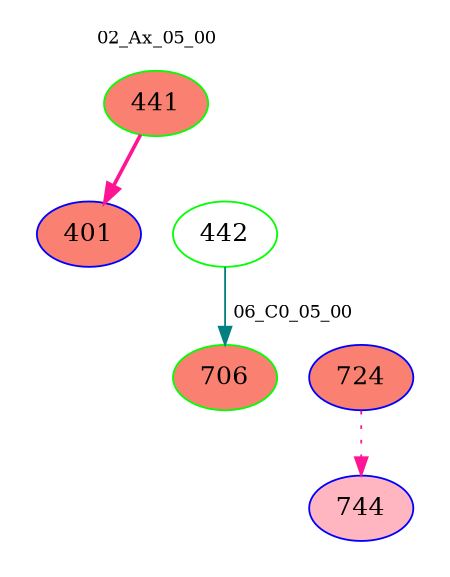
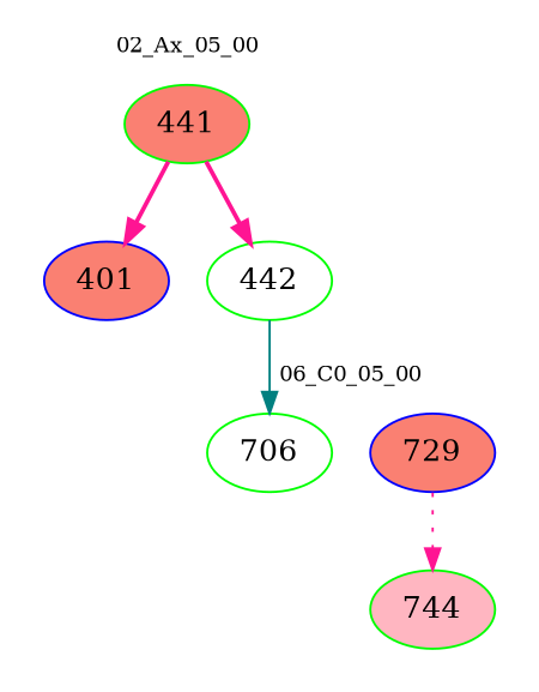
  digraph {
    node [color=green fillcolor=salmon style=filled]
    edge [color=deeppink style=bold]
    n1 [label=441]
    n2 [color=blue label=401]
    n3 [fillcolor=white label=442]
-   n4 [color=blue label=724]
-   n5 [label=706]
-   n6 [color=blue fillcolor=lightpink label=744]
+   n4 [color=blue label=729]
+   n5 [fillcolor=white label=706]
+   n6 [fillcolor=lightpink label=744]
    subgraph cluster_1 {
      color=white
      fontsize=10
      label="02_Ax_05_00"
      n1
      n2
      n3
    }
    subgraph cluster_2 {
      color=white
      fontsize=10
      label="06_C0_05_00"
      n4
      n5
      n6
    }
    n1 -> n2
+   n1 -> n3
    n3 -> n5 [color=teal style=solid]
    n4 -> n6 [style=dotted]
  }
